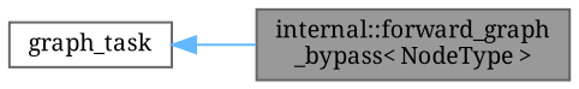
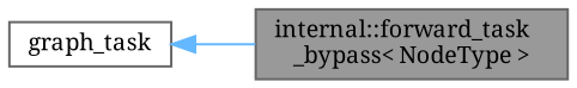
  digraph {
    rankdir=LR
    fontname="Noto Serif"
    node [color=gray40 fontname="Noto Serif" fontsize=10 shape=box style=filled]
-   n1 [fillcolor=grey60 fontcolor=black height=0.2 label="internal::forward_graph\l_bypass\< NodeType \>" width=0.4]
+   n1 [fillcolor=grey60 fontcolor=black height=0.2 label="internal::forward_task\l_bypass\< NodeType \>" width=0.4]
    n2 [fillcolor=white height=0.2 label=graph_task width=0.4]
    n2 -> n1 [color=steelblue1 dir=back fontname="Noto Serif" fontsize=10 labelfontname=Helvetica labelfontsize=10 style=solid]
  }
